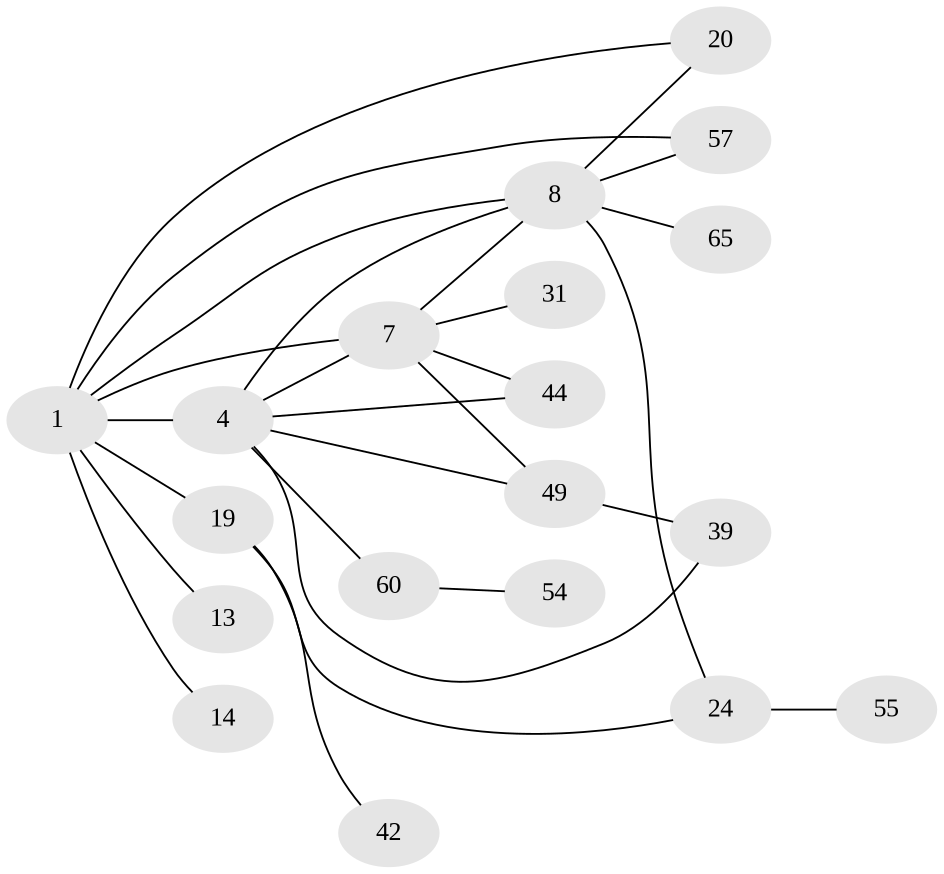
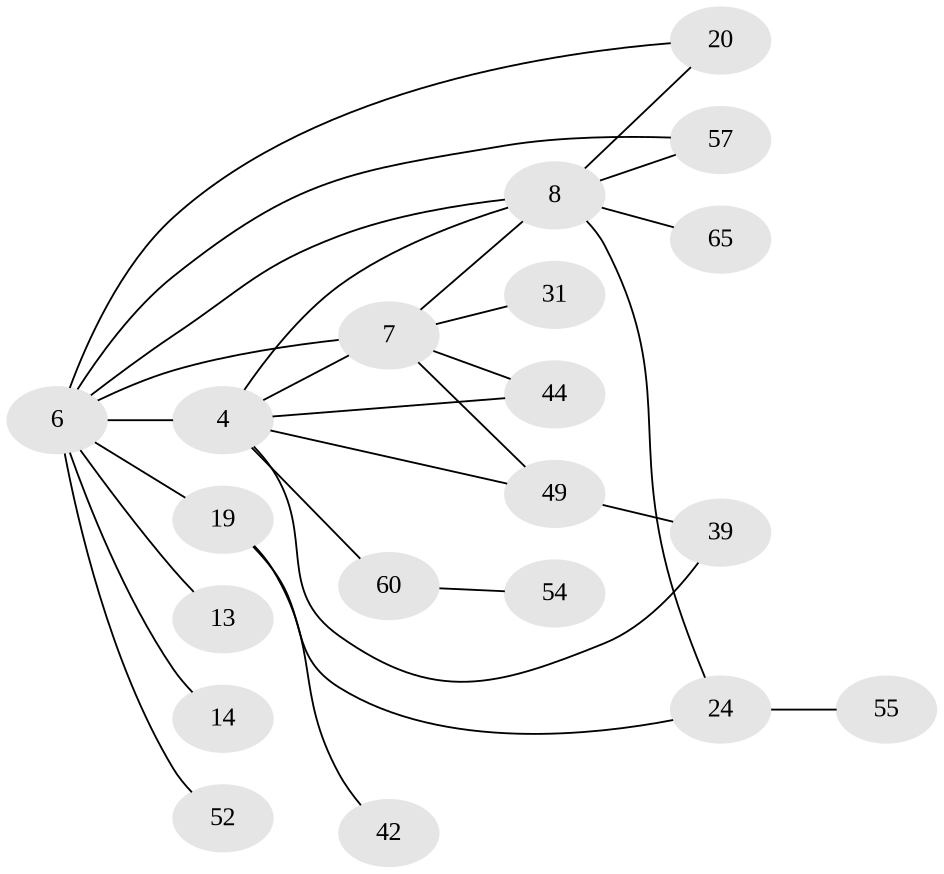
  graph {
    fontname="Liberation Serif"
    rankdir=LR
    node [color=gray90 fontname="Liberation Serif" style=filled]
    edge [fontname="Liberation Serif"]
-   1 [super="+2+30"]
+   1 [super="+2+30" label=6]
    4 [super="+59+21+6+5"]
    7 [super="+43+66+17"]
    8 [super="+15+63+9+10"]
    13 [super="+50"]
    14
    19 [super="+33"]
    20
+   52 [super="+61"]
    57 [super="+58"]
    39 [super="+40"]
    44
    49
    60
    31
    24 [super="+38"]
    n17 [label=65]
    42
    54
    55
    1 -- 4 [weight=3]
    1 -- 7
    1 -- 8
    1 -- 13
    1 -- 14
    1 -- 19
    1 -- 20
+   1 -- 52
    1 -- 57 [weight=2]
    4 -- 7
    4 -- 8
    4 -- 39
    4 -- 44
    4 -- 49
    4 -- 60
    7 -- 8 [weight=3]
    7 -- 44
    7 -- 49
    7 -- 31 [weight=2]
    8 -- 20 [weight=2]
    8 -- 57
    8 -- 24
    8 -- n17
    19 -- 24
    19 -- 42
    49 -- 39
    60 -- 54
    24 -- 55
  }
